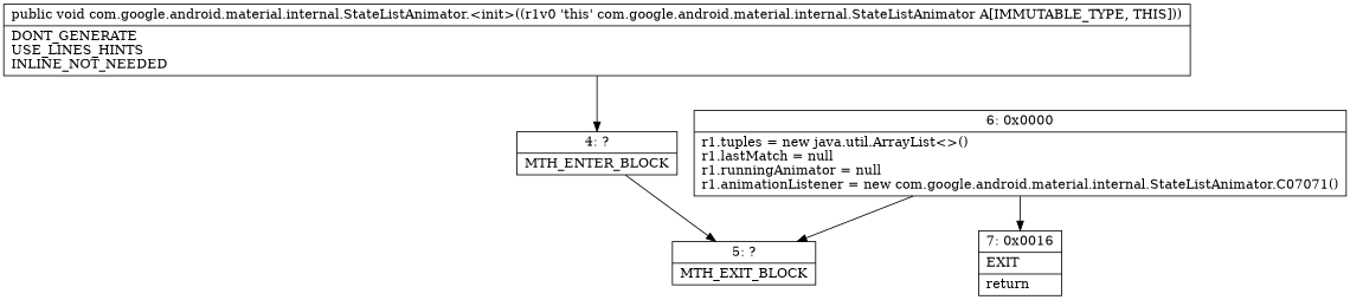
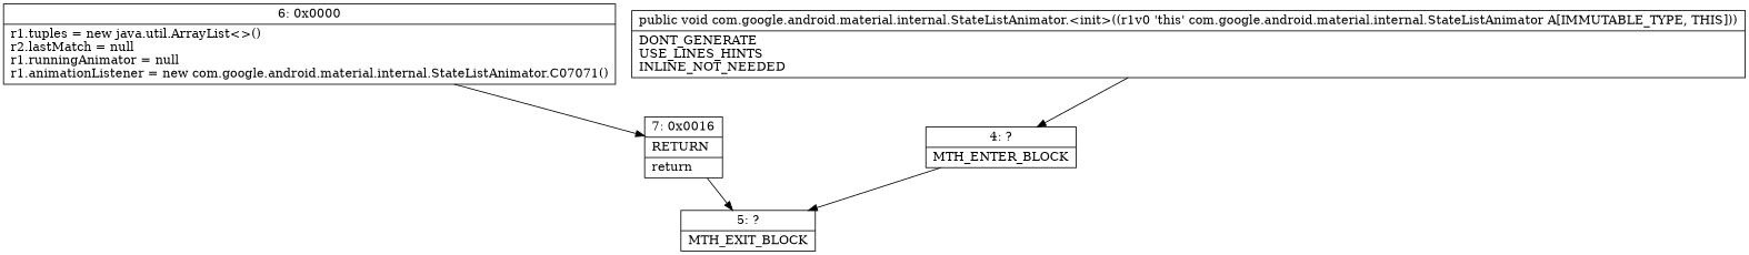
  digraph {
    node [shape=record]
    n1 [label="{4\:\ ?|MTH_ENTER_BLOCK\l}"]
    n2 [label="{5\:\ ?|MTH_EXIT_BLOCK\l}"]
-   n3 [label="{6\:\ 0x0000|r1.tuples = new java.util.ArrayList\<\>()\lr1.lastMatch = null\lr1.runningAnimator = null\lr1.animationListener = new com.google.android.material.internal.StateListAnimator.C07071()\l}"]
-   n4 [label="{7\:\ 0x0016|EXIT\l|return\l}"]
+   n3 [label="{6\:\ 0x0000|r1.tuples = new java.util.ArrayList\<\>()\lr2.lastMatch = null\lr1.runningAnimator = null\lr1.animationListener = new com.google.android.material.internal.StateListAnimator.C07071()\l}"]
+   n4 [label="{7\:\ 0x0016|RETURN\l|return\l}"]
    n5 [label="{public void com.google.android.material.internal.StateListAnimator.\<init\>((r1v0 'this' com.google.android.material.internal.StateListAnimator A[IMMUTABLE_TYPE, THIS]))  | DONT_GENERATE\lUSE_LINES_HINTS\lINLINE_NOT_NEEDED\l}"]
    n1 -> n2
    n3 -> n4
-   n3 -> n2
+   n4 -> n2
    n5 -> n1
  }
